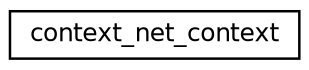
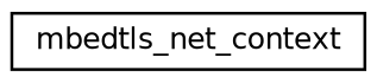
  digraph {
    rankdir=LR
-   n1 [color=black fillcolor=white fontname=Helvetica fontsize=10 height=0.2 label=context_net_context shape=record style=filled width=0.4]
+   n1 [color=black fillcolor=white fontname=Helvetica fontsize=10 height=0.2 label=mbedtls_net_context shape=record style=filled width=0.4]
  }
